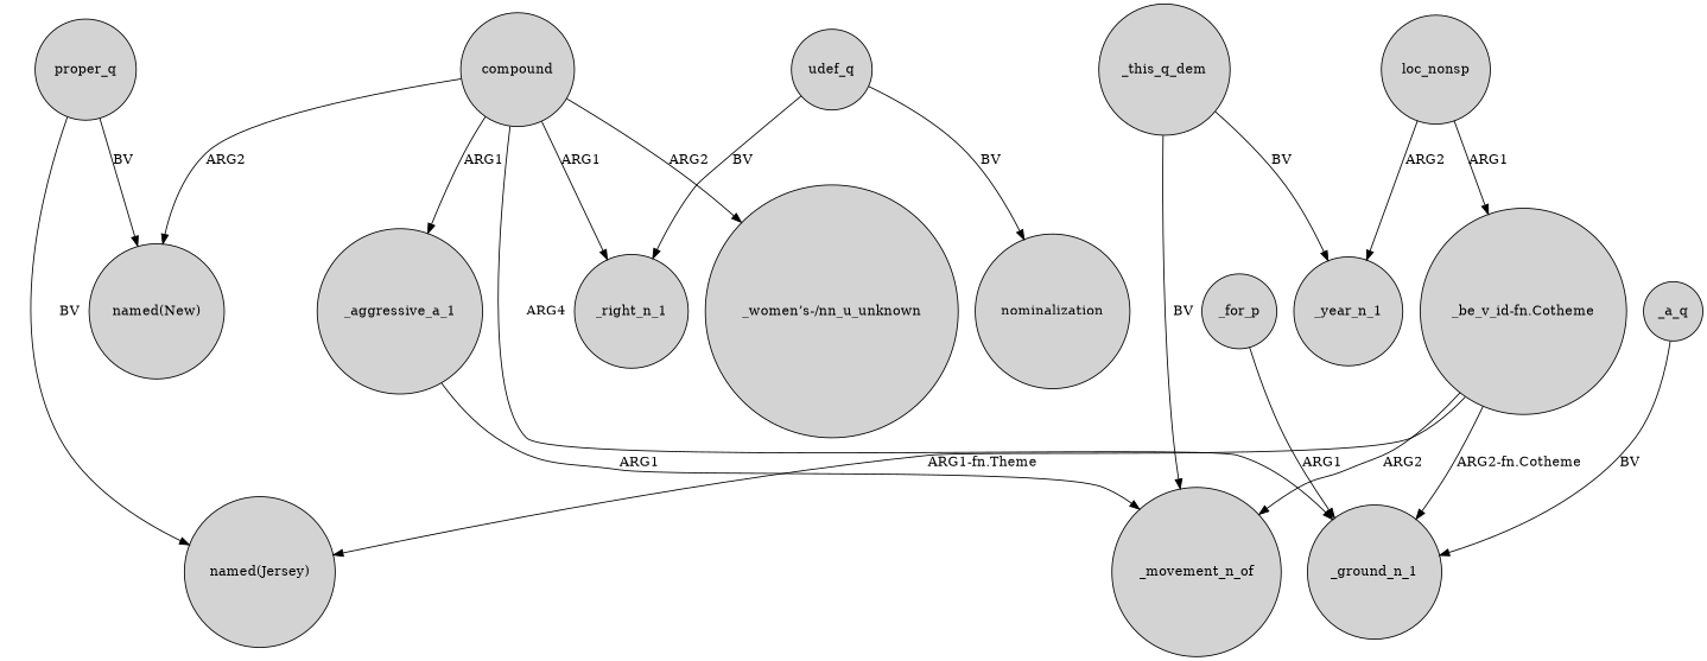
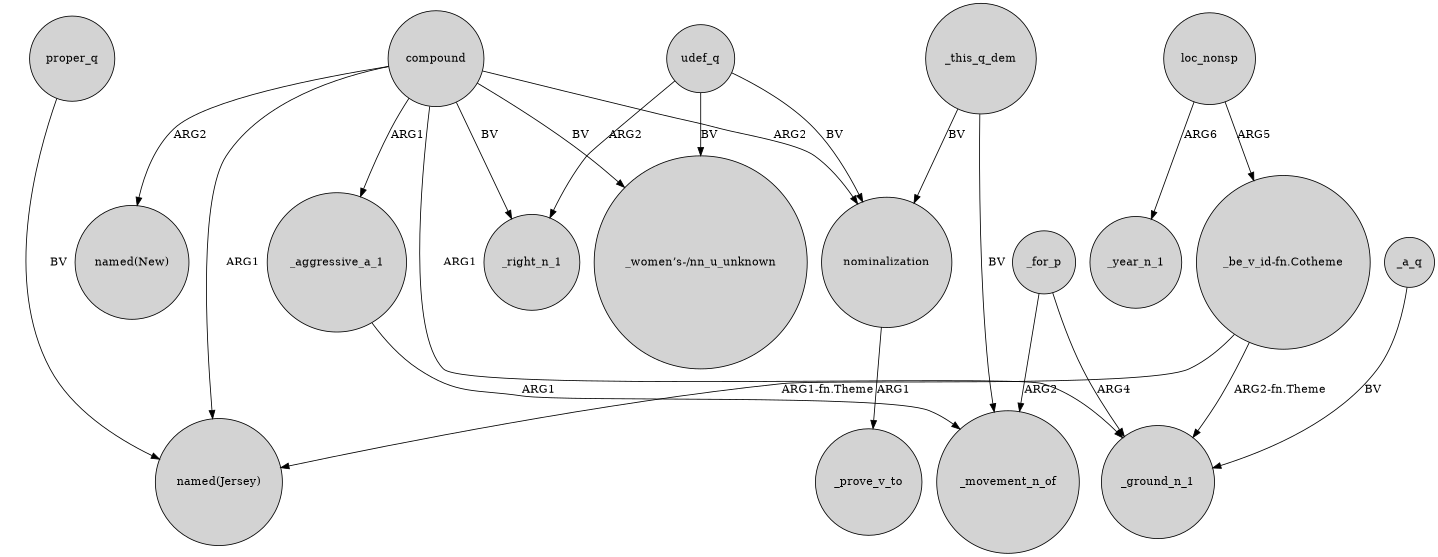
  digraph {
    node [shape=circle style=filled]
    _aggressive_a_1
    _movement_n_of
    compound
    "named(New)"
    _ground_n_1
    _right_n_1
    nominalization
    "named(Jersey)"
    "_women’s-/nn_u_unknown"
+   _prove_v_to
    _for_p
    proper_q
    udef_q
    loc_nonsp
    "_be_v_id-fn.Cotheme"
    _year_n_1
    _this_q_dem
    _a_q
    _aggressive_a_1 -> _movement_n_of [label=ARG1]
    compound -> _aggressive_a_1 [label=ARG1]
    compound -> "named(New)" [label=ARG2]
-   compound -> _ground_n_1 [label=ARG4]
-   compound -> _right_n_1 [label=ARG1]
-   compound -> "_women’s-/nn_u_unknown" [label=ARG2]
-   "_be_v_id-fn.Cotheme" -> _movement_n_of [label=ARG2]
-   _for_p -> _ground_n_1 [label=ARG1]
-   proper_q -> "named(New)" [label=BV]
+   compound -> _ground_n_1 [label=ARG1]
+   compound -> _right_n_1 [label=BV]
+   compound -> nominalization [label=ARG2]
+   compound -> "named(Jersey)" [label=ARG1]
+   compound -> "_women’s-/nn_u_unknown" [label=BV]
+   nominalization -> _prove_v_to [label=ARG1]
+   _for_p -> _movement_n_of [label=ARG2]
+   _for_p -> _ground_n_1 [label=ARG4]
    proper_q -> "named(Jersey)" [label=BV]
-   udef_q -> _right_n_1 [label=BV]
+   udef_q -> _right_n_1 [label=ARG2]
    udef_q -> nominalization [label=BV]
-   loc_nonsp -> "_be_v_id-fn.Cotheme" [label=ARG1]
-   loc_nonsp -> _year_n_1 [label=ARG2]
-   "_be_v_id-fn.Cotheme" -> _ground_n_1 [label="ARG2-fn.Cotheme"]
+   udef_q -> "_women’s-/nn_u_unknown" [label=BV]
+   loc_nonsp -> "_be_v_id-fn.Cotheme" [label=ARG5]
+   loc_nonsp -> _year_n_1 [label=ARG6]
+   "_be_v_id-fn.Cotheme" -> _ground_n_1 [label="ARG2-fn.Theme"]
    "_be_v_id-fn.Cotheme" -> "named(Jersey)" [label="ARG1-fn.Theme"]
    _this_q_dem -> _movement_n_of [label=BV]
-   _this_q_dem -> _year_n_1 [label=BV]
+   _this_q_dem -> nominalization [label=BV]
    _a_q -> _ground_n_1 [label=BV]
  }
